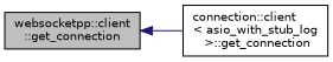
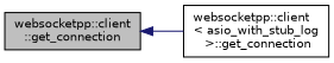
  digraph {
    rankdir=LR
    node [color=black fontname=Helvetica fontsize=10 shape=record style=filled]
    n1 [fillcolor=grey75 fontcolor=black height=0.2 label="websocketpp::client\l::get_connection" width=0.4]
-   n2 [fillcolor=white height=0.2 label="connection::client\l\< asio_with_stub_log\l \>::get_connection" width=0.4]
+   n2 [fillcolor=white height=0.2 label="websocketpp::client\l\< asio_with_stub_log\l \>::get_connection" width=0.4]
    n1 -> n2 [color=midnightblue dir=back fontname=Helvetica fontsize=10 labelfontname=Helvetica labelfontsize=10 style=solid]
  }
